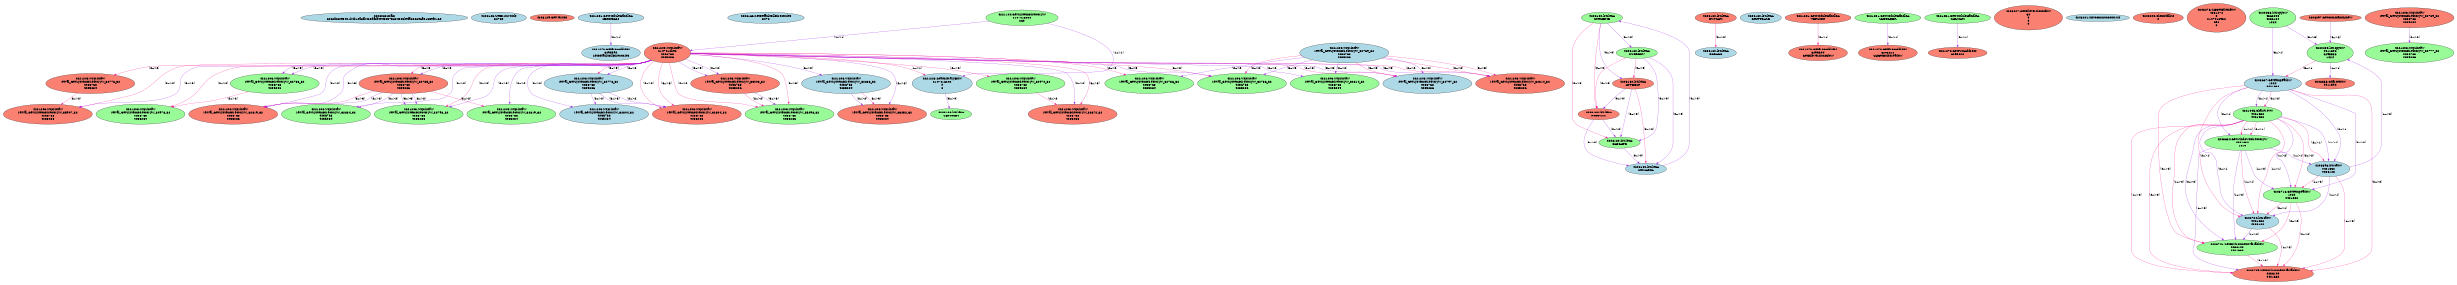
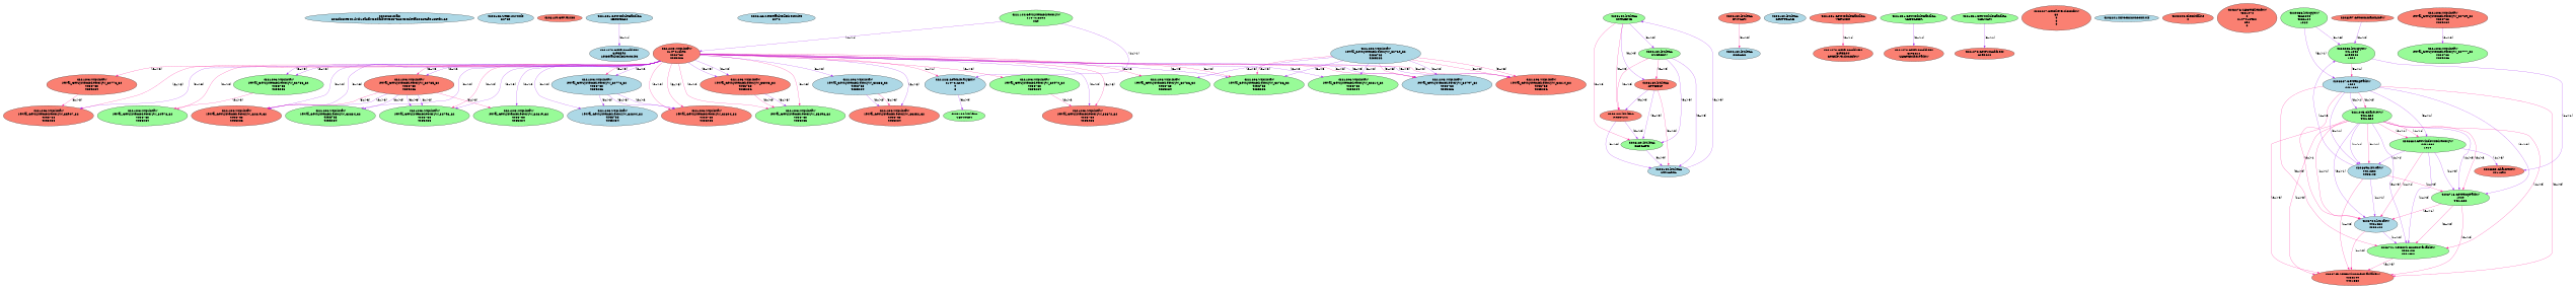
  digraph {
    node [fillcolor=salmon style=filled]
    edge [color=purple]
    n1 [fillcolor=lightblue label="4208088.main\n30c2f230e5401b4b1ea8fb425dadf4e453575884303b9fa2066e6a91859f016e"]
    n2 [fillcolor=lightblue label="4208123.SetErrorMode\n32769"]
    n3 [label="4208129.GetVersion\n"]
    n4 [fillcolor=lightblue label="4221251.GetModuleHandleA\nKERNEL32"]
    n5 [fillcolor=lightblue label="4221278.GetProcAddress\n6295592\nSetDefaultDllDirectories"]
    n6 [fillcolor=lightblue label="4208166.SetDefaultDllDirectories\n3072"]
    n7 [fillcolor=palegreen label="4221144.GetSystemDirectoryW\n2147416292\n260"]
    n8 [label="4221203.wsprintfW\n2147416292\n4236768\n4235286"]
    n9 [fillcolor=lightblue label="4221223.LoadLibraryExW\n2147416292\n0\n8"]
    n10 [label="4221203.wsprintfW\nretval_GetSystemDirectoryW_33003_32\n4236768\n4235286"]
    n11 [fillcolor=palegreen label="4221203.wsprintfW\nretval_GetSystemDirectoryW_35298_32\n4236768\n4235286"]
    n12 [fillcolor=lightblue label="4221203.wsprintfW\nretval_GetSystemDirectoryW_32838_32\n4236768\n4235284"]
    n13 [label="4221203.wsprintfW\nretval_GetSystemDirectoryW_33252_32\n4236768\n4235284"]
    n14 [fillcolor=palegreen label="4221203.wsprintfW\nretval_GetSystemDirectoryW_32970_32\n4236768\n4235284"]
    n15 [label="4221203.wsprintfW\nretval_GetSystemDirectoryW_33672_32\n4236768\n4235286"]
    n16 [label="4221203.wsprintfW\nretval_GetSystemDirectoryW_32776_32\n4236768\n4235284"]
    n17 [label="4221203.wsprintfW\nretval_GetSystemDirectoryW_35907_32\n4236768\n4235286"]
    n18 [fillcolor=palegreen label="4221203.wsprintfW\nretval_GetSystemDirectoryW_32783_32\n4236768\n4235286"]
    n19 [fillcolor=palegreen label="4221203.wsprintfW\nretval_GetSystemDirectoryW_34978_32\n4236768\n4235284"]
    n20 [fillcolor=palegreen label="4221203.wsprintfW\nretval_GetSystemDirectoryW_32786_32\n4236768\n4235284"]
    n21 [fillcolor=palegreen label="4221203.wsprintfW\nretval_GetSystemDirectoryW_32786_32\n4236768\n4235286"]
    n22 [label="4221203.wsprintfW\nretval_GetSystemDirectoryW_32785_32\n4236768\n4235286"]
    n23 [label="4221203.wsprintfW\nretval_GetSystemDirectoryW_32819_32\n4236768\n4235286"]
    n24 [fillcolor=lightblue label="4221203.wsprintfW\nretval_GetSystemDirectoryW_32776_32\n4236768\n4235286"]
    n25 [fillcolor=lightblue label="4221203.wsprintfW\nretval_GetSystemDirectoryW_32804_32\n4236768\n4235284"]
    n26 [fillcolor=palegreen label="4221203.wsprintfW\nretval_GetSystemDirectoryW_32814_32\n4236768\n4235284"]
    n27 [fillcolor=palegreen label="4221203.wsprintfW\nretval_GetSystemDirectoryW_32834_32\n4236768\n4235284"]
    n28 [fillcolor=palegreen label="4221203.wsprintfW\nretval_GetSystemDirectoryW_32798_32\n4236768\n4235286"]
    n29 [label="4221203.wsprintfW\nretval_GetSystemDirectoryW_32814_32\n4236768\n4235286"]
    n30 [label="4221203.wsprintfW\nretval_GetSystemDirectoryW_32804_32\n4236768\n4235286"]
    n31 [fillcolor=lightblue label="4221203.wsprintfW\nretval_GetSystemDirectoryW_32797_32\n4236768\n4235286"]
    n32 [fillcolor=palegreen label="4221203.wsprintfW\nretval_GetSystemDirectoryW_32819_32\n4236768\n4235284"]
    n33 [fillcolor=palegreen label="4208180.lstrlenA\nSETUPAPI"]
    n34 [fillcolor=palegreen label="4208180.lstrlenA\nUXTHEME"]
    n35 [fillcolor=palegreen label="4208180.lstrlenA\nUSERENV"]
    n36 [label="4208180.lstrlenA\nAPPHELP"]
    n37 [label="4208180.lstrlenA\nPROPSYS"]
    n38 [fillcolor=palegreen label="4208180.lstrlenA\nCLBCATQ"]
    n39 [fillcolor=lightblue label="4208180.lstrlenA\nNTMARTA"]
    n40 [label="4208180.lstrlenA\nDWMAPI"]
    n41 [fillcolor=lightblue label="4208180.lstrlenA\nOLEACC"]
    n42 [fillcolor=lightblue label="4208180.lstrlenA\nCRYPTBASE"]
    n43 [label="4221251.GetModuleHandleA\nVERSION"]
    n44 [label="4221278.GetProcAddress\n6295604\nGetFileVersionInfoW"]
    n45 [fillcolor=palegreen label="4221251.GetModuleHandleA\nSHFOLDER"]
    n46 [label="4221278.GetProcAddress\n6295612\nSHGetFolderPathW"]
    n47 [fillcolor=palegreen label="4221251.GetModuleHandleA\nSHLWAPI"]
    n48 [label="4221278.GetProcAddress\n6295620\n"]
    n49 [label="4208227.GetFileVersionInfoW\n30\n0\n0\n0"]
    n50 [fillcolor=lightblue label="4208241.InitCommonControls\n"]
    n51 [label="4208248.OleInitialize\n0"]
    n52 [label="4208276.SHGetFileInfoW\n4331272\n0\n2147416932\n692\n0"]
    n53 [fillcolor=palegreen label="4220233.lstrcpynW\n4362848\n4236164\n1024"]
    n54 [fillcolor=palegreen label="4220233.lstrcpynW\n4411392\n6295588\n1024"]
    n55 [fillcolor=lightblue label="4208667.GetTempPathW\n1024\n4421632"]
    n56 [label="4208353.CharNextW\n4411392"]
    n57 [fillcolor=palegreen label="4221045.CharPrevW\n4421632\n4421632"]
    n58 [fillcolor=palegreen label="4208684.GetWindowsDirectoryW\n4421632\n1019"]
    n59 [fillcolor=lightblue label="4208696.lstrcatW\n4421632\n4236128"]
    n60 [fillcolor=palegreen label="4208716.GetTempPathW\n1020\n4421632"]
    n61 [fillcolor=lightblue label="4208724.lstrcatW\n4421632\n4236120"]
    n62 [fillcolor=palegreen label="4208741.SetEnvironmentVariableW\n4236108\n4421632"]
    n63 [label="4208749.SetEnvironmentVariableW\n4236100\n4421632"]
    n64 [label="4208297.GetCommandLineW\n"]
    n65 [label="4221203.wsprintfW\nretval_GetSystemDirectoryW_32769_32\n4236768\n4235284"]
    n66 [fillcolor=palegreen label="4221203.wsprintfW\nretval_GetSystemDirectoryW_32777_32\n4236768\n4235286"]
    n67 [fillcolor=lightblue label="4221203.wsprintfW\nretval_GetSystemDirectoryW_32769_32\n4236768\n4235286"]
    n4 -> n5 [label="(0-->1)"]
    n7 -> n8 [label="(1-->1)"]
    n7 -> n9 [label="(1-->1)"]
    n8 -> n9 [color=deeppink label="(1-->1)"]
    n8 -> n10 [label="(2-->2)"]
    n8 -> n10 [label="(3-->3)"]
    n8 -> n11 [color=deeppink label="(2-->2)"]
    n8 -> n11 [color=deeppink label="(3-->3)"]
    n8 -> n12 [label="(2-->2)"]
    n8 -> n13 [label="(2-->2)"]
    n8 -> n14 [color=deeppink label="(2-->2)"]
    n8 -> n15 [label="(2-->2)"]
    n8 -> n15 [color=deeppink label="(3-->3)"]
    n8 -> n16 [color=deeppink label="(2-->2)"]
    n8 -> n17 [color=deeppink label="(2-->2)"]
    n8 -> n17 [label="(3-->3)"]
    n8 -> n18 [label="(2-->2)"]
    n8 -> n18 [label="(3-->3)"]
    n8 -> n19 [color=deeppink label="(2-->2)"]
    n8 -> n20 [color=deeppink label="(2-->2)"]
    n8 -> n21 [color=deeppink label="(2-->2)"]
    n8 -> n21 [label="(3-->3)"]
    n8 -> n22 [label="(2-->2)"]
    n8 -> n22 [color=deeppink label="(3-->3)"]
    n8 -> n23 [label="(2-->2)"]
    n8 -> n23 [label="(3-->3)"]
    n8 -> n24 [label="(2-->2)"]
    n8 -> n24 [color=deeppink label="(3-->3)"]
    n8 -> n25 [label="(2-->2)"]
    n8 -> n26 [label="(2-->2)"]
    n8 -> n27 [label="(2-->2)"]
    n8 -> n28 [color=deeppink label="(2-->2)"]
    n8 -> n28 [label="(3-->3)"]
    n8 -> n29 [color=deeppink label="(2-->2)"]
    n8 -> n29 [label="(3-->3)"]
    n8 -> n30 [color=deeppink label="(2-->2)"]
    n8 -> n30 [color=deeppink label="(3-->3)"]
    n8 -> n31 [color=deeppink label="(2-->2)"]
    n8 -> n31 [label="(3-->3)"]
    n8 -> n32 [label="(2-->2)"]
    n9 -> n33 [label="(3-->0)"]
    n10 -> n11 [color=deeppink label="(2-->2)"]
    n10 -> n11 [label="(3-->3)"]
    n12 -> n13 [label="(2-->2)"]
    n12 -> n13 [color=deeppink label="(3-->3)"]
    n14 -> n15 [color=deeppink label="(2-->2)"]
    n16 -> n17 [color=deeppink label="(2-->2)"]
    n18 -> n19 [color=deeppink label="(2-->2)"]
    n22 -> n23 [label="(2-->2)"]
    n22 -> n23 [color=deeppink label="(3-->3)"]
    n22 -> n27 [label="(2-->2)"]
    n22 -> n28 [label="(2-->2)"]
    n22 -> n28 [label="(3-->3)"]
    n22 -> n32 [color=deeppink label="(2-->2)"]
    n24 -> n25 [label="(2-->2)"]
    n24 -> n30 [label="(2-->2)"]
    n24 -> n30 [label="(3-->3)"]
    n34 -> n35 [label="(0-->0)"]
    n34 -> n36 [label="(0-->0)"]
    n34 -> n37 [color=deeppink label="(0-->0)"]
    n34 -> n38 [color=deeppink label="(0-->0)"]
    n35 -> n36 [color=deeppink label="(0-->0)"]
    n35 -> n37 [color=deeppink label="(0-->0)"]
    n35 -> n38 [label="(0-->0)"]
    n35 -> n39 [label="(0-->0)"]
    n36 -> n37 [label="(0-->0)"]
    n36 -> n38 [label="(0-->0)"]
    n36 -> n39 [color=deeppink label="(0-->0)"]
    n37 -> n38 [label="(0-->0)"]
    n37 -> n39 [label="(0-->0)"]
    n38 -> n39 [label="(0-->0)"]
    n39 -> n34 [label="(0-->0)"]
    n40 -> n41 [color=deeppink label="(0-->0)"]
    n43 -> n44 [color=deeppink label="(0-->1)"]
    n45 -> n46 [label="(0-->1)"]
    n47 -> n48 [label="(0-->1)"]
    n53 -> n54 [label="(3-->3)"]
    n53 -> n55 [label="(3-->1)"]
    n54 -> n55 [color=deeppink label="(3-->1)"]
    n54 -> n56 [label="(1-->1)"]
    n55 -> n57 [label="(2-->1)"]
    n55 -> n57 [color=deeppink label="(2-->2)"]
    n55 -> n58 [label="(2-->1)"]
    n55 -> n59 [label="(2-->1)"]
    n55 -> n60 [label="(2-->2)"]
    n55 -> n61 [color=deeppink label="(2-->1)"]
    n55 -> n62 [color=deeppink label="(2-->2)"]
    n55 -> n63 [color=deeppink label="(2-->2)"]
    n57 -> n58 [color=deeppink label="(1-->1)"]
    n57 -> n58 [color=deeppink label="(2-->1)"]
    n57 -> n59 [label="(1-->1)"]
    n57 -> n59 [color=deeppink label="(2-->1)"]
    n57 -> n60 [label="(1-->2)"]
    n57 -> n60 [color=deeppink label="(2-->2)"]
    n57 -> n61 [color=deeppink label="(1-->1)"]
    n57 -> n61 [label="(2-->1)"]
    n57 -> n62 [color=deeppink label="(1-->2)"]
    n57 -> n62 [label="(2-->2)"]
    n57 -> n63 [color=deeppink label="(1-->2)"]
    n57 -> n63 [color=deeppink label="(2-->2)"]
    n58 -> n59 [label="(1-->1)"]
    n58 -> n60 [label="(1-->2)"]
    n58 -> n61 [color=deeppink label="(1-->1)"]
    n58 -> n62 [label="(1-->2)"]
-   n58 -> n63 [label="(1-->2)"]
+   n58 -> n56 [label="(1-->2)"]
    n59 -> n54 [label="(1-->2)"]
    n59 -> n60 [color=deeppink label="(1-->2)"]
    n59 -> n61 [label="(1-->1)"]
    n59 -> n63 [color=deeppink label="(1-->2)"]
    n60 -> n61 [color=deeppink label="(2-->1)"]
    n60 -> n62 [color=deeppink label="(2-->2)"]
    n60 -> n63 [color=deeppink label="(2-->2)"]
    n61 -> n62 [label="(1-->2)"]
    n61 -> n63 [color=deeppink label="(1-->2)"]
    n62 -> n63 [color=deeppink label="(2-->2)"]
    n64 -> n54 [label="(0-->2)"]
    n65 -> n66 [label="(2-->2)"]
    n67 -> n20 [label="(2-->2)"]
    n67 -> n21 [color=deeppink label="(2-->2)"]
    n67 -> n21 [label="(3-->3)"]
    n67 -> n26 [label="(2-->2)"]
    n67 -> n29 [color=deeppink label="(2-->2)"]
    n67 -> n29 [color=deeppink label="(3-->3)"]
    n67 -> n31 [label="(2-->2)"]
    n67 -> n31 [color=deeppink label="(3-->3)"]
  }
